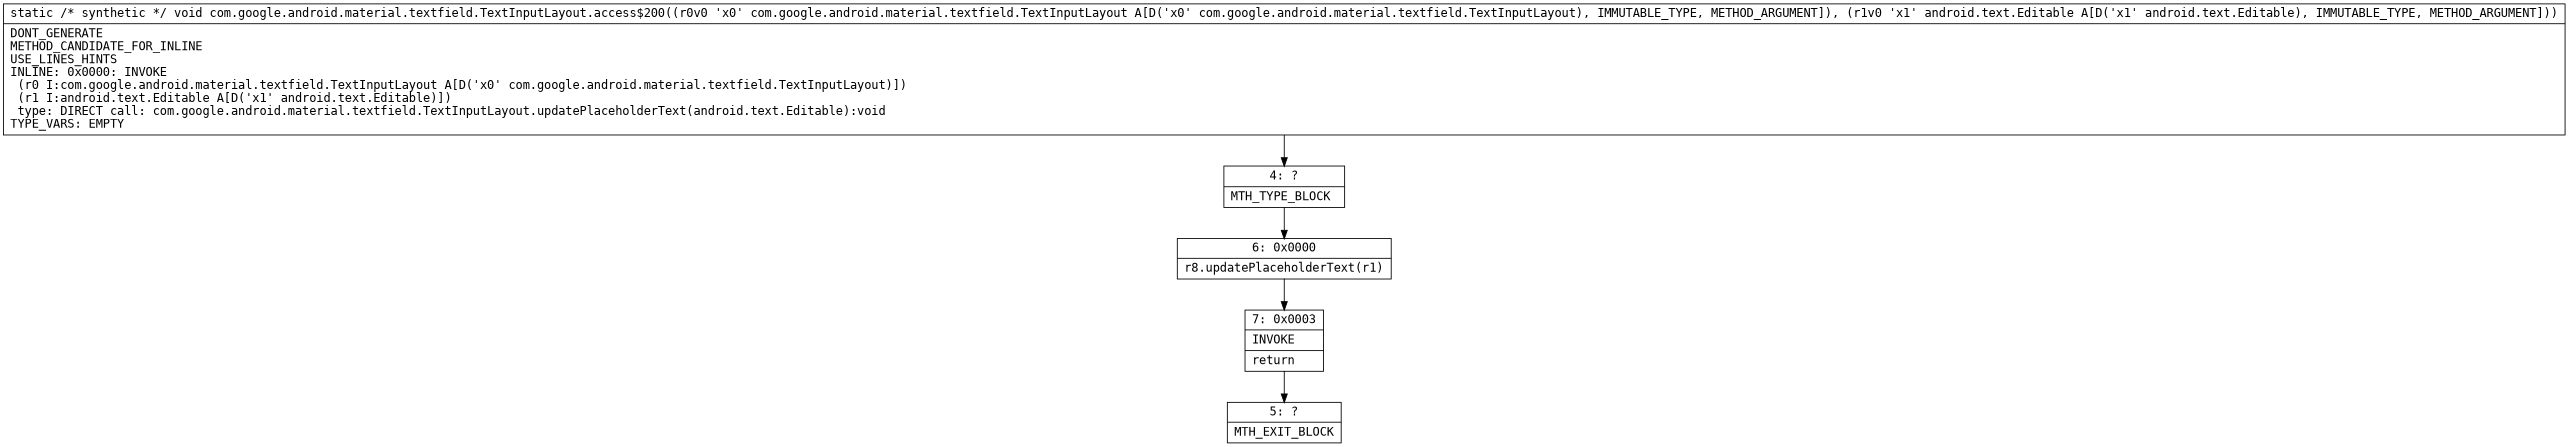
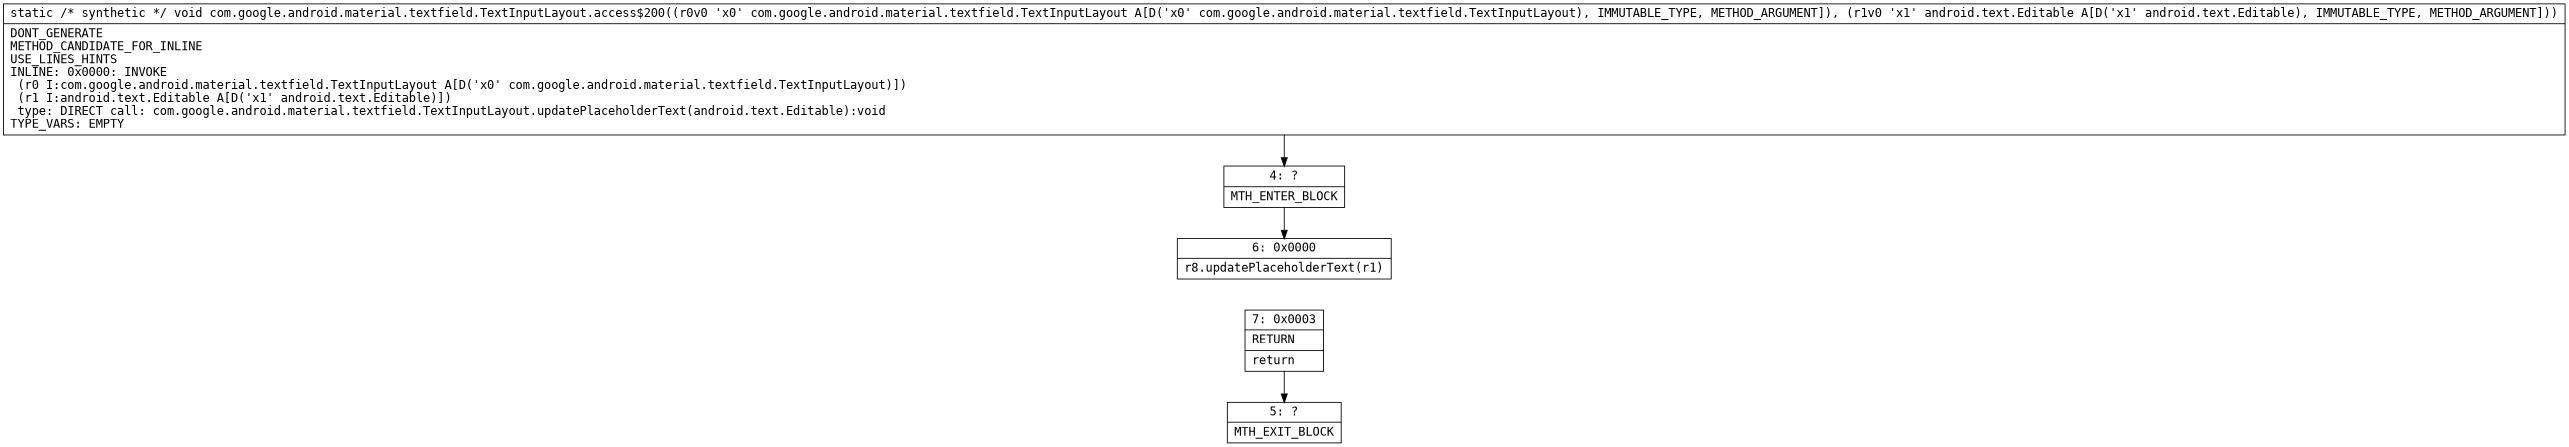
  digraph {
    fontname="DejaVu Sans Mono"
    node [fontname="DejaVu Sans Mono" shape=record]
    edge [fontname="DejaVu Sans Mono"]
-   n1 [label="{4\:\ ?|MTH_TYPE_BLOCK\l}"]
+   n1 [label="{4\:\ ?|MTH_ENTER_BLOCK\l}"]
    n2 [label="{6\:\ 0x0000|r8.updatePlaceholderText(r1)\l}"]
-   n3 [label="{7\:\ 0x0003|INVOKE\l|return\l}"]
+   n3 [label="{7\:\ 0x0003|RETURN\l|return\l}"]
    n4 [label="{5\:\ ?|MTH_EXIT_BLOCK\l}"]
    n5 [label="{static \/* synthetic *\/ void com.google.android.material.textfield.TextInputLayout.access$200((r0v0 'x0' com.google.android.material.textfield.TextInputLayout A[D('x0' com.google.android.material.textfield.TextInputLayout), IMMUTABLE_TYPE, METHOD_ARGUMENT]), (r1v0 'x1' android.text.Editable A[D('x1' android.text.Editable), IMMUTABLE_TYPE, METHOD_ARGUMENT]))  | DONT_GENERATE\lMETHOD_CANDIDATE_FOR_INLINE\lUSE_LINES_HINTS\lINLINE: 0x0000: INVOKE  \l  (r0 I:com.google.android.material.textfield.TextInputLayout A[D('x0' com.google.android.material.textfield.TextInputLayout)])\l  (r1 I:android.text.Editable A[D('x1' android.text.Editable)])\l type: DIRECT call: com.google.android.material.textfield.TextInputLayout.updatePlaceholderText(android.text.Editable):void\lTYPE_VARS: EMPTY\l}"]
    n1 -> n2
-   n2 -> n3
    n3 -> n4
    n5 -> n1
  }
